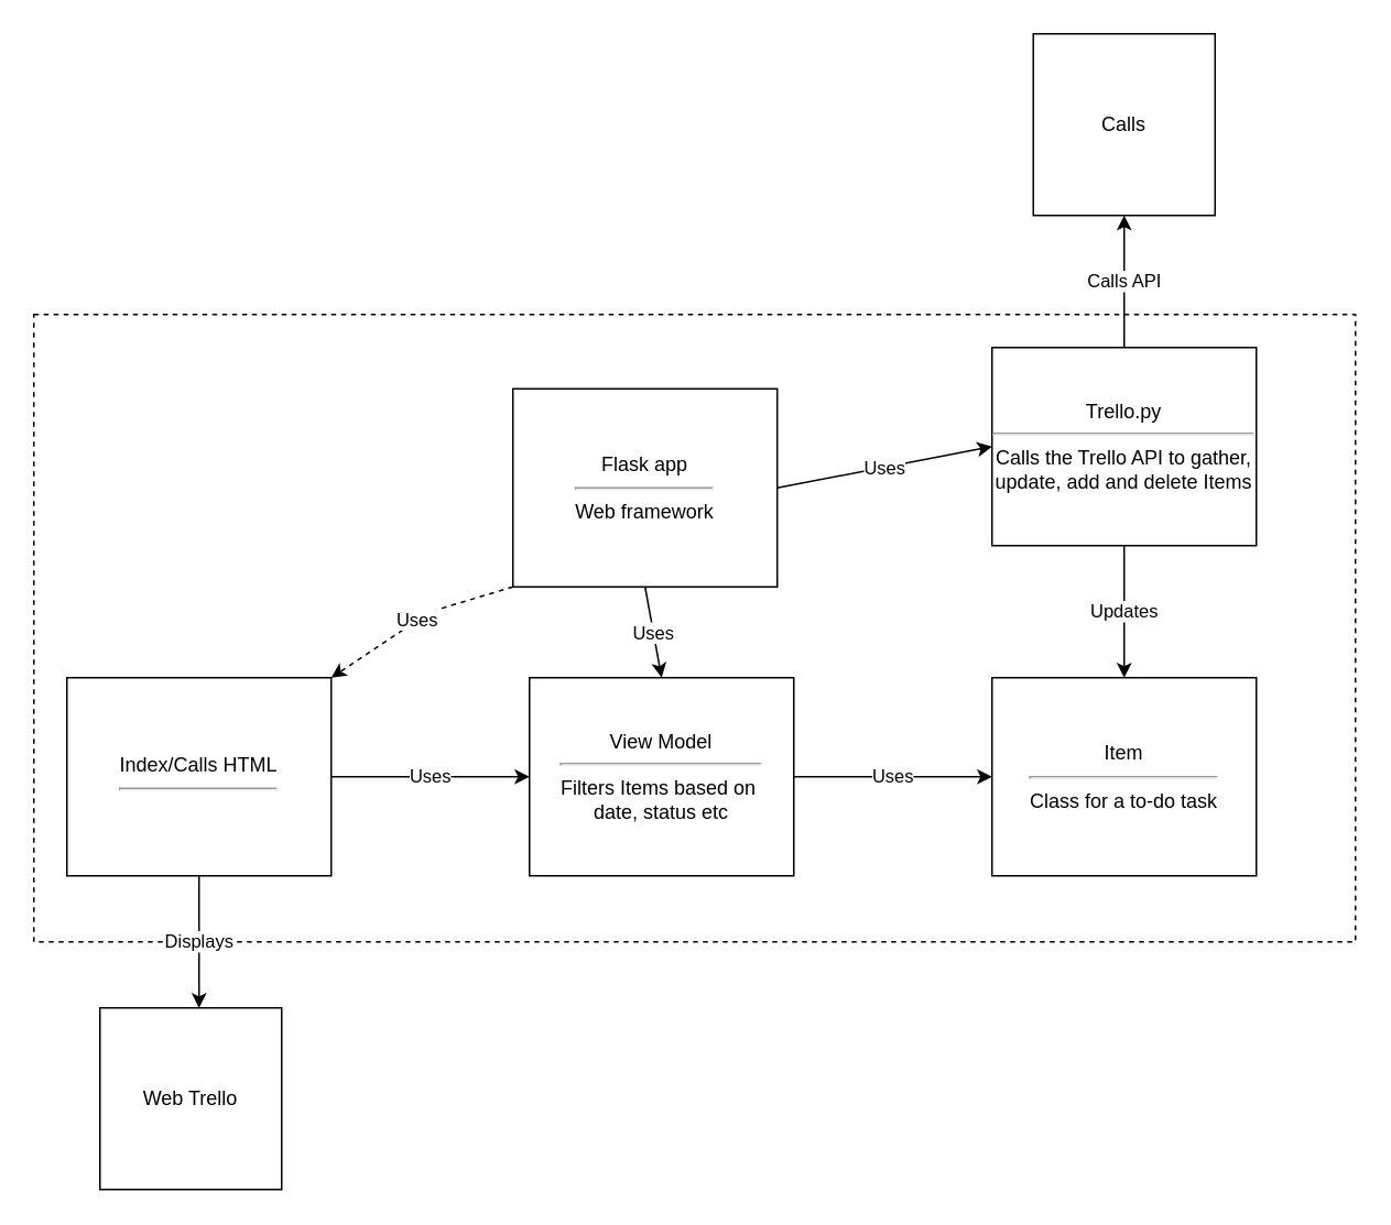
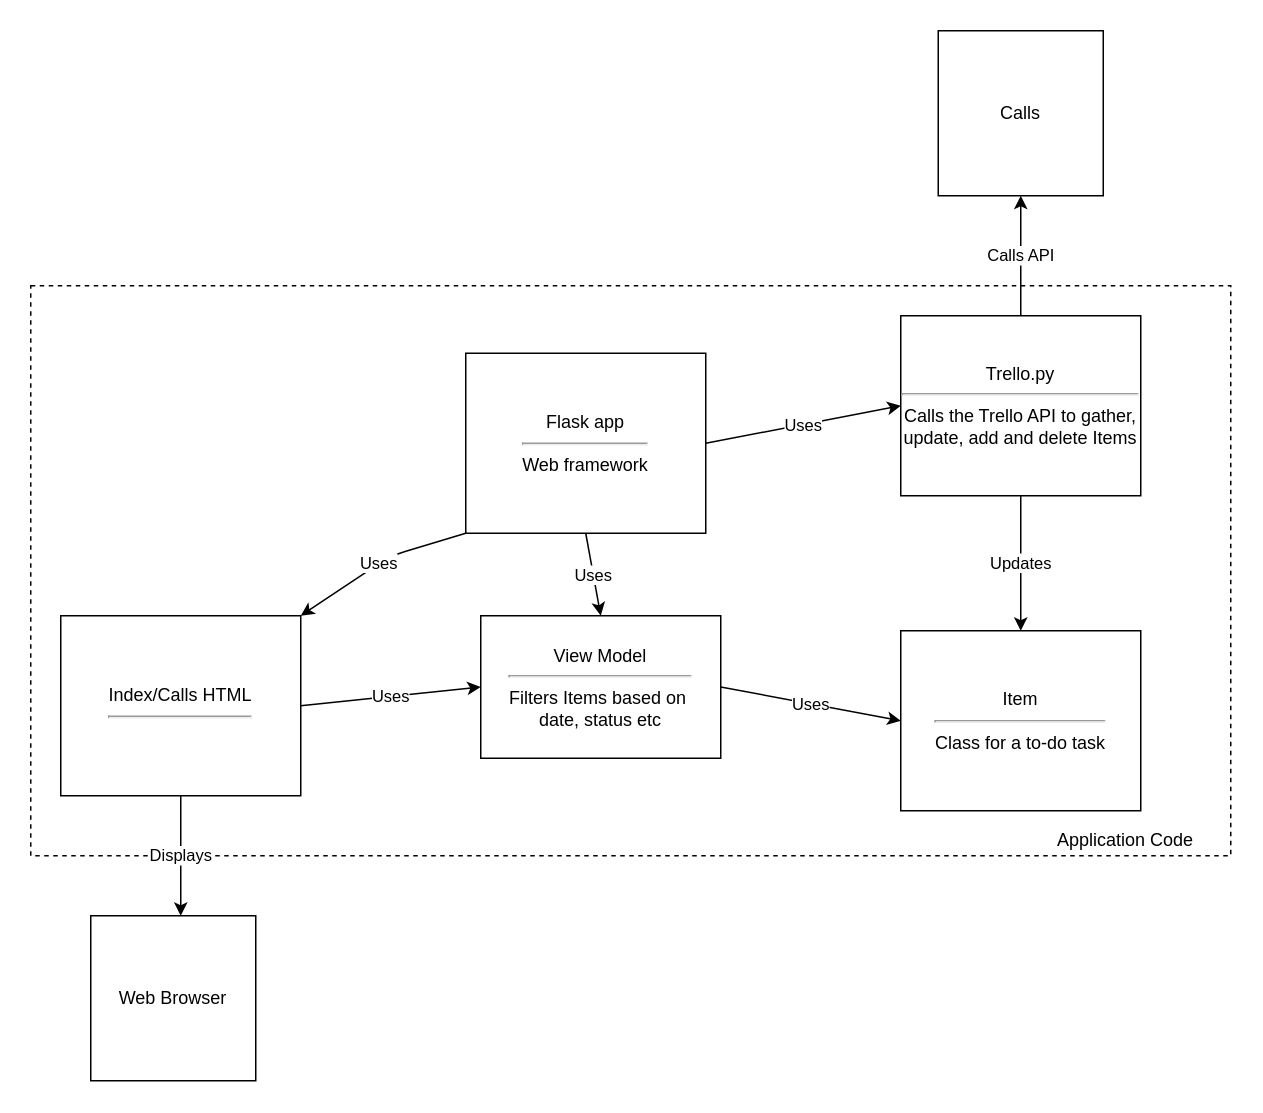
  <mxCell id="0" />
  <mxCell id="1" parent="0" />
  <mxCell id="2" value="" style="rounded=0;whiteSpace=wrap;html=1;dashed=1;fillColor=none;" vertex="1" parent="1"><mxGeometry x="20" y="190" width="800" height="380" as="geometry" /></mxCell>
- <mxCell id="3" value="Item&lt;br&gt;&lt;hr&gt;Class for a to-do task" style="rounded=0;whiteSpace=wrap;html=1;" vertex="1" parent="1"><mxGeometry x="600" y="410" width="160" height="120" as="geometry" /></mxCell>
+ <mxCell id="3" value="Item&lt;br&gt;&lt;hr&gt;Class for a to-do task" style="rounded=0;whiteSpace=wrap;html=1;" vertex="1" parent="1"><mxGeometry x="600" y="420" width="160" height="120" as="geometry" /></mxCell>
  <mxCell id="4" value="Flask app&lt;br&gt;&lt;hr&gt;Web framework" style="rounded=0;whiteSpace=wrap;html=1;" vertex="1" parent="1"><mxGeometry x="310" y="235" width="160" height="120" as="geometry" /></mxCell>
  <mxCell id="5" value="Trello.py&lt;br&gt;&lt;hr&gt;Calls the Trello API to gather, update, add and delete Items" style="rounded=0;whiteSpace=wrap;html=1;" vertex="1" parent="1"><mxGeometry x="600" y="210" width="160" height="120" as="geometry" /></mxCell>
- <mxCell id="6" value="View Model&lt;br&gt;&lt;hr&gt;Filters Items based on&amp;nbsp;&lt;br&gt;date, status etc" style="rounded=0;whiteSpace=wrap;html=1;" vertex="1" parent="1"><mxGeometry x="320" y="410" width="160" height="120" as="geometry" /></mxCell>
+ <mxCell id="6" value="View Model&lt;br&gt;&lt;hr&gt;Filters Items based on&amp;nbsp;&lt;br&gt;date, status etc" style="rounded=0;whiteSpace=wrap;html=1;" vertex="1" parent="1"><mxGeometry x="320" y="410" width="160" height="95" as="geometry" /></mxCell>
  <mxCell id="7" value="Index/Calls HTML&lt;br&gt;&lt;hr&gt;" style="rounded=0;whiteSpace=wrap;html=1;" vertex="1" parent="1"><mxGeometry x="40" y="410" width="160" height="120" as="geometry" /></mxCell>
  <mxCell id="8" value="Uses" style="endArrow=classic;html=1;exitX=1;exitY=0.5;exitDx=0;exitDy=0;entryX=0;entryY=0.5;entryDx=0;entryDy=0;" edge="1" parent="1" source="4" target="5"><mxGeometry width="50" height="50" relative="1" as="geometry"><mxPoint x="400" y="540" as="sourcePoint" /><mxPoint x="450" y="490" as="targetPoint" /></mxGeometry></mxCell>
+ <mxCell id="9" value="Application Code" style="text;html=1;strokeColor=none;fillColor=none;align=center;verticalAlign=middle;whiteSpace=wrap;rounded=0;dashed=1;" vertex="1" parent="1"><mxGeometry x="700" y="550" width="100" height="20" as="geometry" /></mxCell>
  <mxCell id="10" value="Calls" style="whiteSpace=wrap;html=1;aspect=fixed;" vertex="1" parent="1"><mxGeometry x="625" y="20" width="110" height="110" as="geometry" /></mxCell>
  <mxCell id="11" value="Calls API" style="endArrow=classic;html=1;exitX=0.5;exitY=0;exitDx=0;exitDy=0;entryX=0.5;entryY=1;entryDx=0;entryDy=0;" edge="1" parent="1" source="5" target="10"><mxGeometry width="50" height="50" relative="1" as="geometry"><mxPoint x="450" y="430" as="sourcePoint" /><mxPoint x="500" y="380" as="targetPoint" /></mxGeometry></mxCell>
  <mxCell id="12" value="Uses" style="endArrow=classic;html=1;entryX=0;entryY=0.5;entryDx=0;entryDy=0;exitX=1;exitY=0.5;exitDx=0;exitDy=0;" edge="1" parent="1" source="6" target="3"><mxGeometry width="50" height="50" relative="1" as="geometry"><mxPoint x="530" y="540" as="sourcePoint" /><mxPoint x="500" y="380" as="targetPoint" /></mxGeometry></mxCell>
  <mxCell id="13" value="Updates" style="endArrow=classic;html=1;exitX=0.5;exitY=1;exitDx=0;exitDy=0;entryX=0.5;entryY=0;entryDx=0;entryDy=0;" edge="1" parent="1" source="5" target="3"><mxGeometry width="50" height="50" relative="1" as="geometry"><mxPoint x="450" y="430" as="sourcePoint" /><mxPoint x="500" y="380" as="targetPoint" /></mxGeometry></mxCell>
  <mxCell id="14" value="Uses" style="endArrow=classic;html=1;exitX=1;exitY=0.5;exitDx=0;exitDy=0;entryX=0;entryY=0.5;entryDx=0;entryDy=0;" edge="1" parent="1" source="7" target="6"><mxGeometry width="50" height="50" relative="1" as="geometry"><mxPoint x="450" y="430" as="sourcePoint" /><mxPoint x="500" y="380" as="targetPoint" /></mxGeometry></mxCell>
- <mxCell id="15" value="Uses" style="endArrow=classic;html=1;exitX=0;exitY=1;exitDx=0;exitDy=0;entryX=1;entryY=0;entryDx=0;entryDy=0;dashed=1;" edge="1" parent="1" source="4" target="7"><mxGeometry width="50" height="50" relative="1" as="geometry"><mxPoint x="450" y="430" as="sourcePoint" /><mxPoint x="500" y="380" as="targetPoint" /><Array as="points"><mxPoint x="260" y="370" /></Array></mxGeometry></mxCell>
+ <mxCell id="15" value="Uses" style="endArrow=classic;html=1;exitX=0;exitY=1;exitDx=0;exitDy=0;entryX=1;entryY=0;entryDx=0;entryDy=0;" edge="1" parent="1" source="4" target="7"><mxGeometry width="50" height="50" relative="1" as="geometry"><mxPoint x="450" y="430" as="sourcePoint" /><mxPoint x="500" y="380" as="targetPoint" /><Array as="points"><mxPoint x="260" y="370" /></Array></mxGeometry></mxCell>
  <mxCell id="16" value="Uses" style="endArrow=classic;html=1;exitX=0.5;exitY=1;exitDx=0;exitDy=0;entryX=0.5;entryY=0;entryDx=0;entryDy=0;" edge="1" parent="1" source="4" target="6"><mxGeometry width="50" height="50" relative="1" as="geometry"><mxPoint x="450" y="430" as="sourcePoint" /><mxPoint x="500" y="380" as="targetPoint" /></mxGeometry></mxCell>
- <mxCell id="17" value="Web Trello" style="whiteSpace=wrap;html=1;aspect=fixed;" vertex="1" parent="1"><mxGeometry x="60" y="610" width="110" height="110" as="geometry" /></mxCell>
+ <mxCell id="17" value="Web Browser" style="whiteSpace=wrap;html=1;aspect=fixed;" vertex="1" parent="1"><mxGeometry x="60" y="610" width="110" height="110" as="geometry" /></mxCell>
  <mxCell id="18" value="Displays" style="endArrow=classic;html=1;exitX=0.5;exitY=1;exitDx=0;exitDy=0;" edge="1" parent="1" source="7"><mxGeometry width="50" height="50" relative="1" as="geometry"><mxPoint x="450" y="430" as="sourcePoint" /><mxPoint x="120" y="610" as="targetPoint" /></mxGeometry></mxCell>
